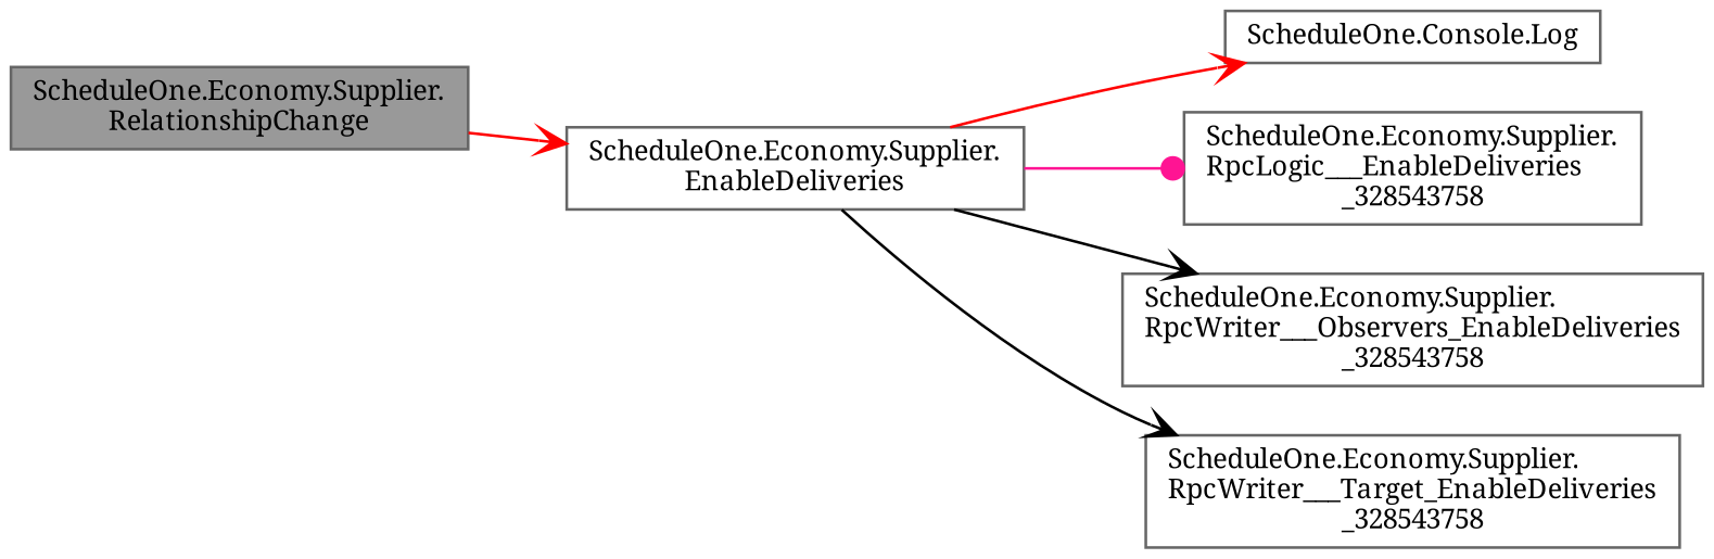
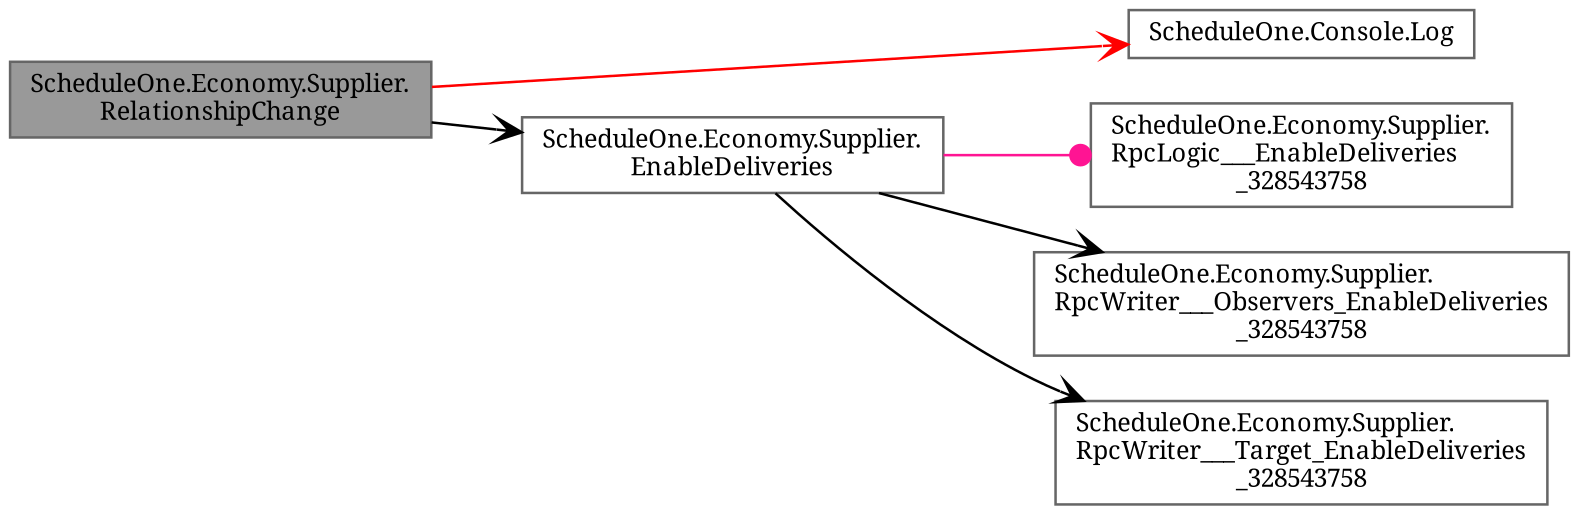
  digraph {
    fontname="Noto Serif"
    rankdir=LR
    node [color=grey40 fillcolor=white fontname="Noto Serif" fontsize=10 shape=box style=filled]
    edge [arrowhead=vee color=red fontname="Noto Serif" fontsize=10 labelfontname=Helvetica labelfontsize=10 style=solid]
    n1 [color=gray40 fillcolor=grey60 fontcolor=black height=0.2 label="ScheduleOne.Economy.Supplier.\lRelationshipChange" width=0.4]
    n2 [height=0.2 label="ScheduleOne.Economy.Supplier.\lEnableDeliveries" width=0.4]
    n3 [height=0.2 label="ScheduleOne.Console.Log" width=0.4]
    n4 [height=0.2 label="ScheduleOne.Economy.Supplier.\lRpcLogic___EnableDeliveries\l_328543758" width=0.4]
    n5 [height=0.2 label="ScheduleOne.Economy.Supplier.\lRpcWriter___Observers_EnableDeliveries\l_328543758" width=0.4]
    n6 [height=0.2 label="ScheduleOne.Economy.Supplier.\lRpcWriter___Target_EnableDeliveries\l_328543758" width=0.4]
-   n1 -> n2
-   n2 -> n3
+   n1 -> n2 [color=black]
+   n1 -> n3
    n2 -> n4 [arrowhead=dot color=deeppink]
    n2 -> n5 [color=black]
    n2 -> n6 [color=black]
  }
